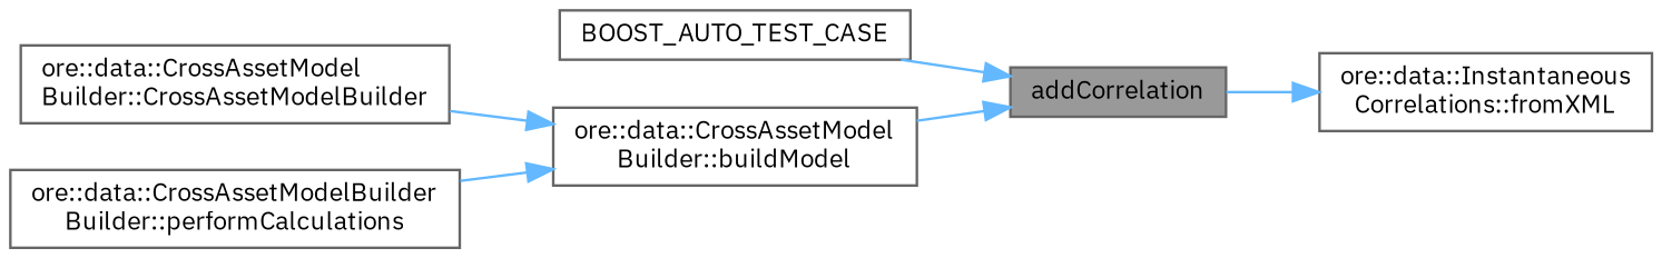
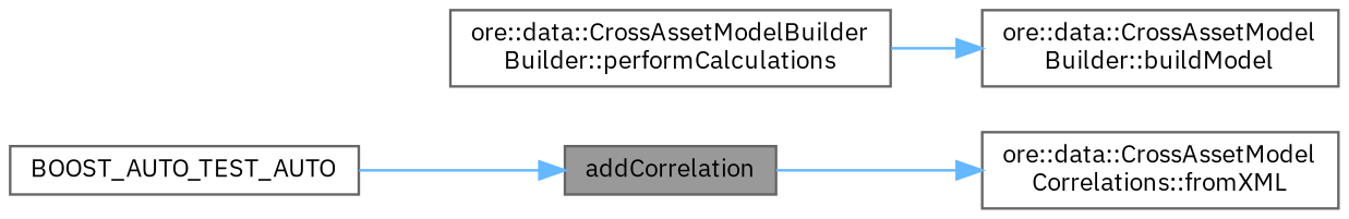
  digraph {
    fontname="IBM Plex Sans"
    rankdir=RL
    node [color=grey40 fillcolor=white fontname="IBM Plex Sans" fontsize=10 shape=box style=filled]
    edge [color=steelblue1 dir=back fontname="IBM Plex Sans" fontsize=10 labelfontname=Helvetica labelfontsize=10 style=solid]
    n1 [color=gray40 fillcolor=grey60 fontcolor=black height=0.2 label=addCorrelation width=0.4]
-   n2 [height=0.2 label=BOOST_AUTO_TEST_CASE width=0.4]
+   n2 [height=0.2 label=BOOST_AUTO_TEST_AUTO width=0.4]
    n3 [height=0.2 label="ore::data::CrossAssetModel\lBuilder::buildModel" width=0.4]
-   n4 [height=0.2 label="ore::data::CrossAssetModel\lBuilder::CrossAssetModelBuilder" width=0.4]
    n5 [height=0.2 label="ore::data::CrossAssetModelBuilder\lBuilder::performCalculations" width=0.4]
-   n6 [height=0.2 label="ore::data::Instantaneous\lCorrelations::fromXML" width=0.4]
+   n6 [height=0.2 label="ore::data::CrossAssetModel\lCorrelations::fromXML" width=0.4]
    n1 -> n2
-   n1 -> n3
-   n3 -> n4
    n3 -> n5
    n6 -> n1
  }
